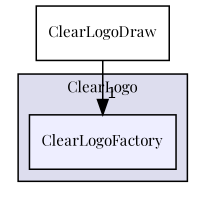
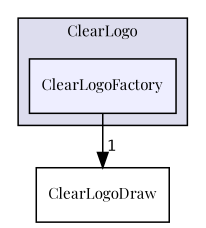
  digraph {
    compound=true
    fontname="Playfair Display"
    node [fontname="Playfair Display" fontsize=10 shape=box]
    n1 [fillcolor="#eeeeff" label=ClearLogoFactory pencolor=black style=filled]
    n2 [label=ClearLogoDraw]
    subgraph cluster_1 {
      bgcolor="#ddddee"
      fontsize=10
      label=ClearLogo
      pencolor=black
      n1
    }
-   n2 -> n1 [headlabel=1 labeldistance=1.5 labelfontname=Helvetica labelfontsize=10 fontname="Playfair Display"]
+   n1 -> n2 [headlabel=1 labeldistance=1.5 labelfontname=Helvetica labelfontsize=10 fontname="Playfair Display"]
  }
